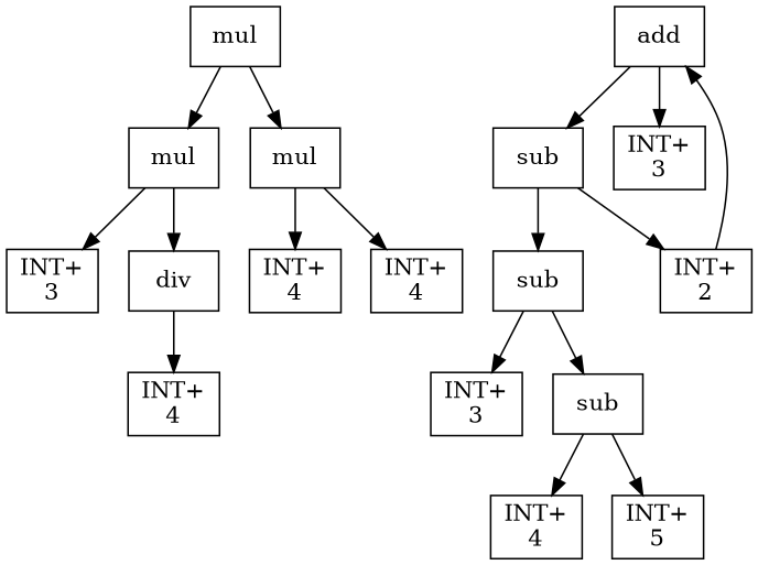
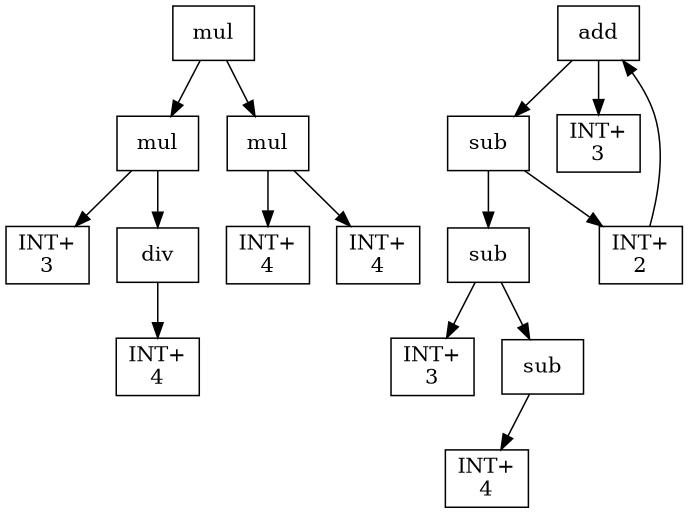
  digraph {
    node [shape=box]
    n1 [label=mul]
    n2 [label=mul]
    n3 [label=mul]
    n4 [label="INT+\n3"]
    n5 [label=div]
    n6 [label="INT+\n4"]
    n7 [label="INT+\n4"]
    n8 [label="INT+\n4"]
    n9 [label=add]
    n10 [label=sub]
    n11 [label="INT+\n3"]
    n12 [label="INT+\n2"]
    n13 [label=sub]
    n14 [label="INT+\n3"]
    n15 [label=sub]
    n16 [label="INT+\n4"]
-   n17 [label="INT+\n5"]
    n1 -> n2
    n1 -> n3
    n2 -> n4
    n2 -> n5
    n3 -> n6
    n3 -> n7
    n5 -> n8
    n9 -> n10
    n9 -> n11
    n10 -> n12
    n10 -> n13
    n12 -> n9
    n13 -> n14
    n13 -> n15
    n15 -> n16
-   n15 -> n17
  }
